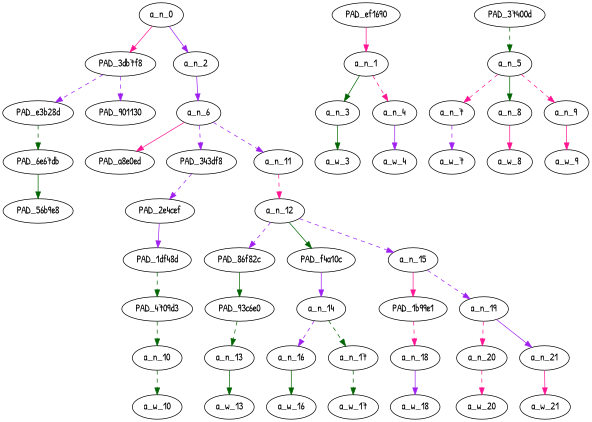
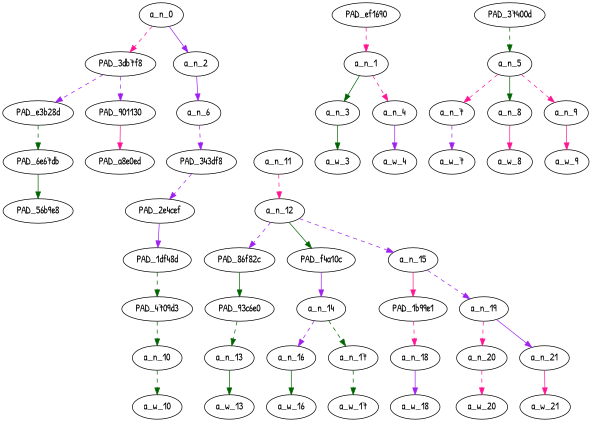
  strict digraph {
    fontname="Patrick Hand"
    node [div_dir=1 fontname="Patrick Hand" index=0 level=1 text_span="[0, 1]" value=0.36942179]
    edge [color=purple fontname="Patrick Hand" style=dashed]
    a_n_0 [level=8 text_span="[0, 1, 2, 3, 4, 5, 6, 7, 8, 9, 10, 11]" value=1.00000002]
    PAD_3db7f8 [level=7]
    a_n_2 [index=1 level=7 text_span="[2, 3, 4, 5, 6, 7, 8, 9, 10, 11]" value=0.63009378]
    PAD_e3b28d [level=6]
    PAD_901130 [index=1 level=6 text_span="[2, 3, 4]" value=0.08309522]
    a_n_6 [index=2 level=6 text_span="[5, 6, 7, 8, 9, 10, 11]" value=0.54649696]
    PAD_6e67db [level=5]
    PAD_a8e0ed [index=1 level=5 text_span="[2, 3, 4]" value=0.08309522]
    PAD_343df8 [div_dir=-1 index=2 level=5 text_span="[5]" value=0.02160583]
    a_n_11 [index=3 level=5 text_span="[6, 7, 8, 9, 10, 11]" value=0.52437818]
    PAD_56b9e8 [level=4]
    PAD_ef1690 [level=3]
    a_n_1 [level=2]
    a_n_3 [text_span="[0]" value=0.16617781]
    a_n_4 [index=1 text_span="[1]" value=0.20303804]
    a_w_3 [div_dir=0 level=0 text_span="[0]" value=taserface]
    a_w_4 [div_dir=0 index=1 level=0 text_span="[1]" value=ahahahahahahahahahahahaha]
    PAD_2e4cef [div_dir=-1 index=2 level=4 text_span="[5]" value=0.02160583]
    a_n_12 [index=3 level=4 text_span="[6, 7, 8, 9, 10, 11]" value=0.52379760]
    PAD_37400d [index=1 level=3 text_span="[2, 3, 4]" value=0.08309522]
    a_n_5 [index=1 level=2 text_span="[2, 3, 4]" value=0.08309522]
    a_n_7 [index=2 text_span="[2]" value=0.02329119]
    a_n_8 [index=3 text_span="[3]" value=0.02072814]
    a_n_9 [index=4 text_span="[4]" value=0.03896867]
    a_w_7 [div_dir=0 index=2 level=0 text_span="[2]" value=almost]
    a_w_8 [div_dir=0 index=3 level=0 text_span="[3]" value=as]
    a_w_9 [div_dir=0 index=4 level=0 text_span="[4]" value=hilarious]
    PAD_1df48d [div_dir=-1 index=2 level=3 text_span="[5]" value=0.02160583]
    PAD_86f82c [div_dir=-1 index=3 level=3 text_span="[6]" value=0.03109064]
    PAD_f4a10c [index=4 level=3 text_span="[7, 8]" value=0.20987292]
    a_n_15 [index=5 level=3 text_span="[9, 10, 11]" value=0.28225346]
    PAD_4709d3 [div_dir=-1 index=2 level=2 text_span="[5]" value=0.02160583]
    a_n_10 [div_dir=-1 index=5 text_span="[5]" value=0.02160583]
    a_w_10 [div_dir=0 index=5 level=0 text_span="[5]" value=as1]
    PAD_93c6e0 [div_dir=-1 index=3 level=2 text_span="[6]" value=0.03109064]
    a_n_14 [index=4 level=2 text_span="[7, 8]" value=0.20987292]
    PAD_1b99e1 [index=5 level=2 text_span="[9]" value=0.11923663]
    a_n_19 [index=6 level=2 text_span="[10, 11]" value=0.16268600]
    a_n_13 [div_dir=-1 index=6 text_span="[6]" value=0.03109064]
    a_n_16 [div_dir=-1 index=7 text_span="[7]" value=0.03803422]
    a_n_17 [index=8 text_span="[8]" value=0.17126256]
    a_n_18 [index=9 text_span="[9]" value=0.11923663]
    a_n_20 [index=10 text_span="[10]" value=0.05474946]
    a_n_21 [index=11 text_span="[11]" value=0.10760683]
    a_w_13 [div_dir=0 index=6 level=0 text_span="[6]" value=having]
    a_w_16 [div_dir=0 index=7 level=0 text_span="[7]" value=a]
    a_w_17 [div_dir=0 index=8 level=0 text_span="[8]" value=nigger]
    a_w_18 [div_dir=0 index=9 level=0 text_span="[9]" value=for]
    a_w_20 [div_dir=0 index=10 level=0 text_span="[10]" value=president]
    a_w_21 [div_dir=0 index=11 level=0 text_span="[11]" value=amirite]
-   a_n_0 -> PAD_3db7f8 [color=deeppink style=solid]
+   a_n_0 -> PAD_3db7f8 [color=deeppink]
    a_n_0 -> a_n_2 [style=solid]
    PAD_3db7f8 -> PAD_e3b28d
    PAD_3db7f8 -> PAD_901130
    a_n_2 -> a_n_6 [style=solid]
    PAD_e3b28d -> PAD_6e67db [color=darkgreen]
-   a_n_6 -> PAD_a8e0ed [color=deeppink style=solid]
+   PAD_901130 -> PAD_a8e0ed [color=deeppink style=solid]
    a_n_6 -> PAD_343df8
-   a_n_6 -> a_n_11
    PAD_6e67db -> PAD_56b9e8 [color=darkgreen style=solid]
    PAD_343df8 -> PAD_2e4cef
    a_n_11 -> a_n_12 [color=deeppink]
-   PAD_ef1690 -> a_n_1 [color=deeppink style=solid]
+   PAD_ef1690 -> a_n_1 [color=deeppink]
    a_n_1 -> a_n_3 [color=darkgreen style=solid]
    a_n_1 -> a_n_4 [color=deeppink]
    a_n_3 -> a_w_3 [color=darkgreen style=solid]
    a_n_4 -> a_w_4 [style=solid]
    PAD_2e4cef -> PAD_1df48d [style=solid]
    a_n_12 -> PAD_86f82c
    a_n_12 -> PAD_f4a10c [color=darkgreen style=solid]
    a_n_12 -> a_n_15
    PAD_37400d -> a_n_5 [color=darkgreen]
    a_n_5 -> a_n_7 [color=deeppink]
    a_n_5 -> a_n_8 [color=darkgreen style=solid]
    a_n_5 -> a_n_9 [color=deeppink]
    a_n_7 -> a_w_7
    a_n_8 -> a_w_8 [color=deeppink style=solid]
    a_n_9 -> a_w_9 [color=deeppink style=solid]
    PAD_1df48d -> PAD_4709d3 [color=darkgreen]
    PAD_86f82c -> PAD_93c6e0 [color=darkgreen style=solid]
    PAD_f4a10c -> a_n_14 [style=solid]
    a_n_15 -> PAD_1b99e1 [color=deeppink style=solid]
    a_n_15 -> a_n_19
    PAD_4709d3 -> a_n_10 [color=darkgreen]
    a_n_10 -> a_w_10 [color=darkgreen]
    PAD_93c6e0 -> a_n_13 [color=darkgreen]
    a_n_14 -> a_n_16
    a_n_14 -> a_n_17 [color=darkgreen]
    PAD_1b99e1 -> a_n_18 [color=deeppink]
    a_n_19 -> a_n_20 [color=deeppink]
    a_n_19 -> a_n_21 [style=solid]
    a_n_13 -> a_w_13 [color=darkgreen style=solid]
    a_n_16 -> a_w_16 [color=darkgreen style=solid]
    a_n_17 -> a_w_17 [color=darkgreen]
    a_n_18 -> a_w_18 [style=solid]
    a_n_20 -> a_w_20 [color=deeppink]
    a_n_21 -> a_w_21 [color=deeppink style=solid]
  }
